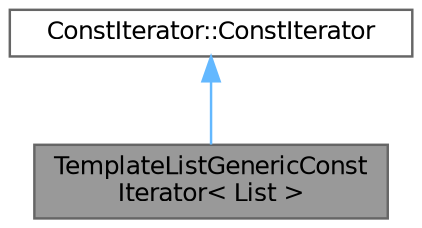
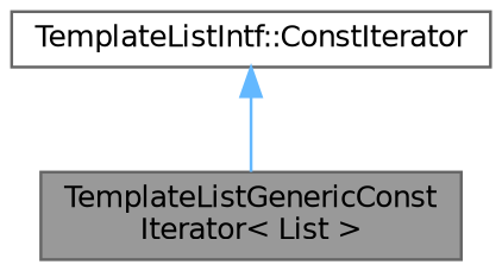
  digraph {
    node [color=gray40 fontname=Helvetica fontsize=10 shape=box style=filled]
    n1 [fillcolor=grey60 fontcolor=black height=0.2 label="TemplateListGenericConst\lIterator\< List \>" width=0.4]
-   n2 [fillcolor=white height=0.2 label="ConstIterator::ConstIterator" width=0.4]
+   n2 [fillcolor=white height=0.2 label="TemplateListIntf::ConstIterator" width=0.4]
    n2 -> n1 [color=steelblue1 dir=back fontname=Helvetica fontsize=10 labelfontname=Helvetica labelfontsize=10 style=solid]
  }
